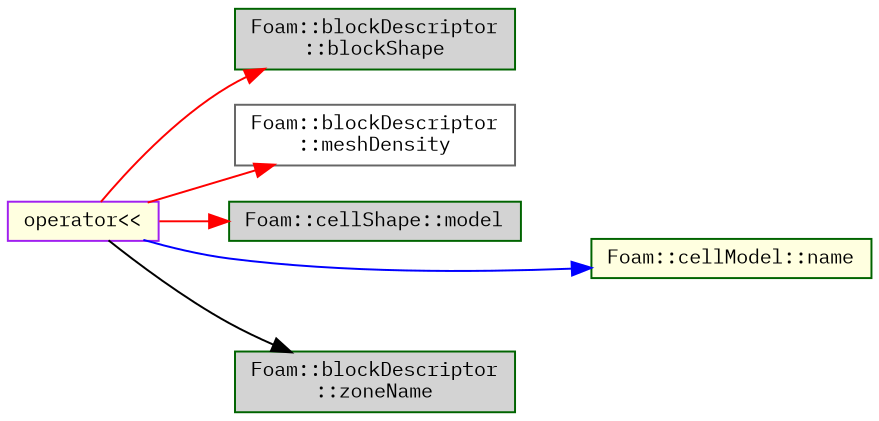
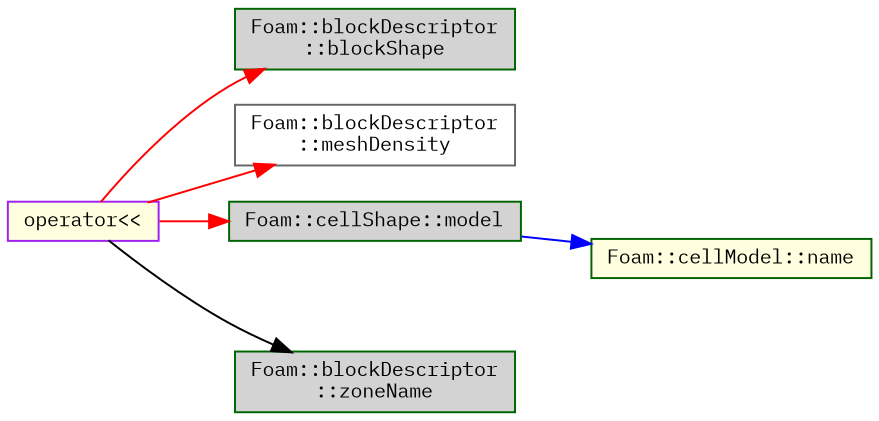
  digraph {
    fontname="IBM Plex Mono"
    rankdir=LR
    node [color=darkgreen fillcolor=lightgrey fontname="IBM Plex Mono" fontsize=10 shape=record style=filled]
    edge [color=red fontname="IBM Plex Mono" fontsize=10 labelfontname=FreeSans labelfontsize=10 style=solid]
    n1 [color=purple fillcolor=lightyellow fontcolor=black height=0.2 label="operator\<\<" width=0.4]
    n2 [height=0.2 label="Foam::blockDescriptor\l::blockShape" width=0.4]
    n3 [color=gray40 fillcolor=white height=0.2 label="Foam::blockDescriptor\l::meshDensity" width=0.4]
    n4 [height=0.2 label="Foam::cellShape::model" width=0.4]
    n5 [fillcolor=lightyellow height=0.2 label="Foam::cellModel::name" width=0.4]
    n6 [height=0.2 label="Foam::blockDescriptor\l::zoneName" width=0.4]
    n1 -> n2
    n1 -> n3
    n1 -> n4
-   n1 -> n5 [color=blue]
+   n4 -> n5 [color=blue]
    n1 -> n6 [color=black]
  }
